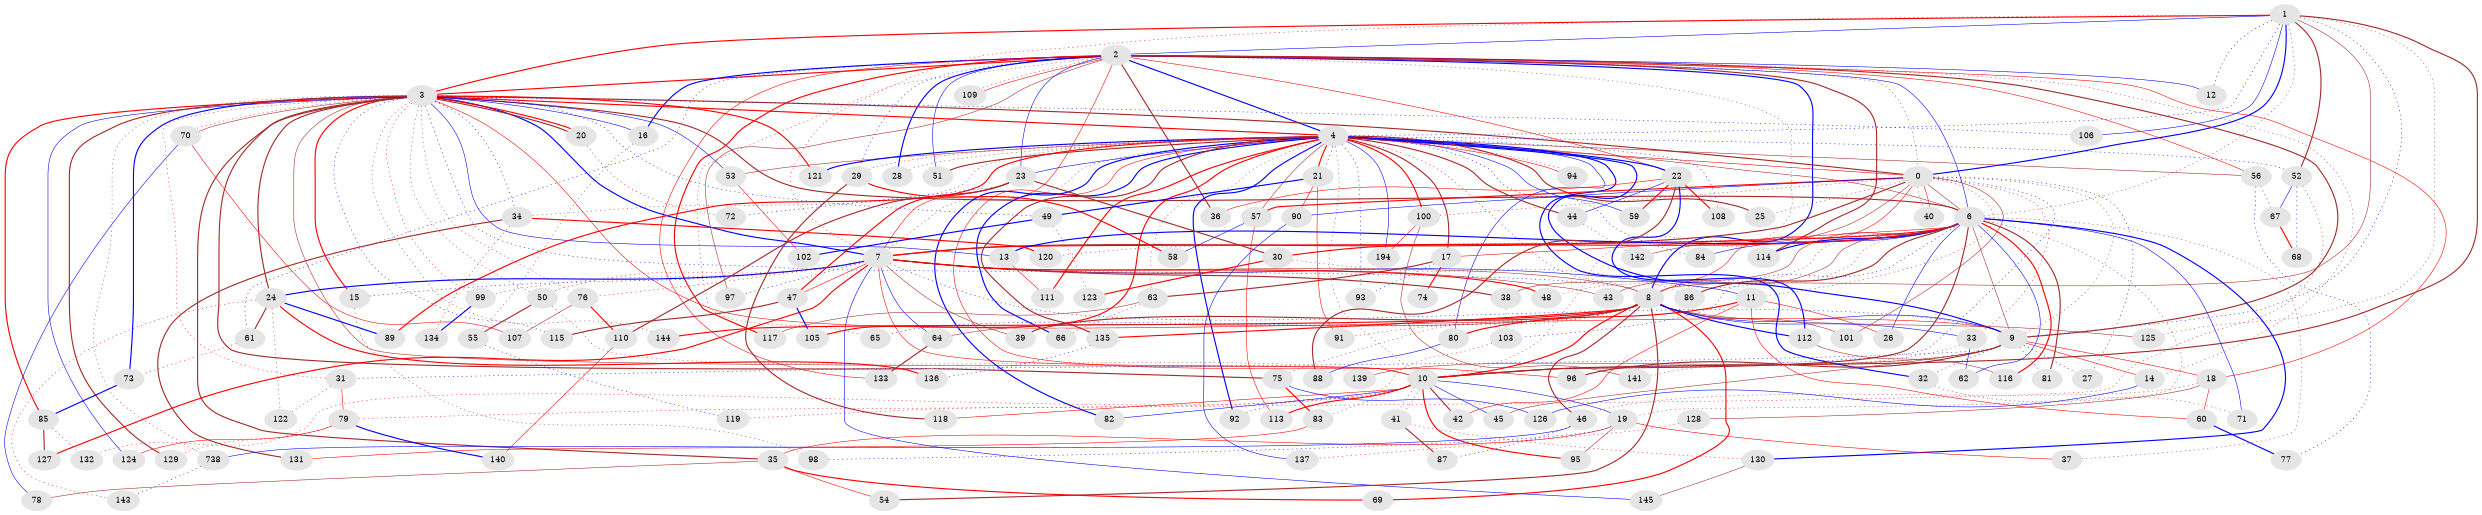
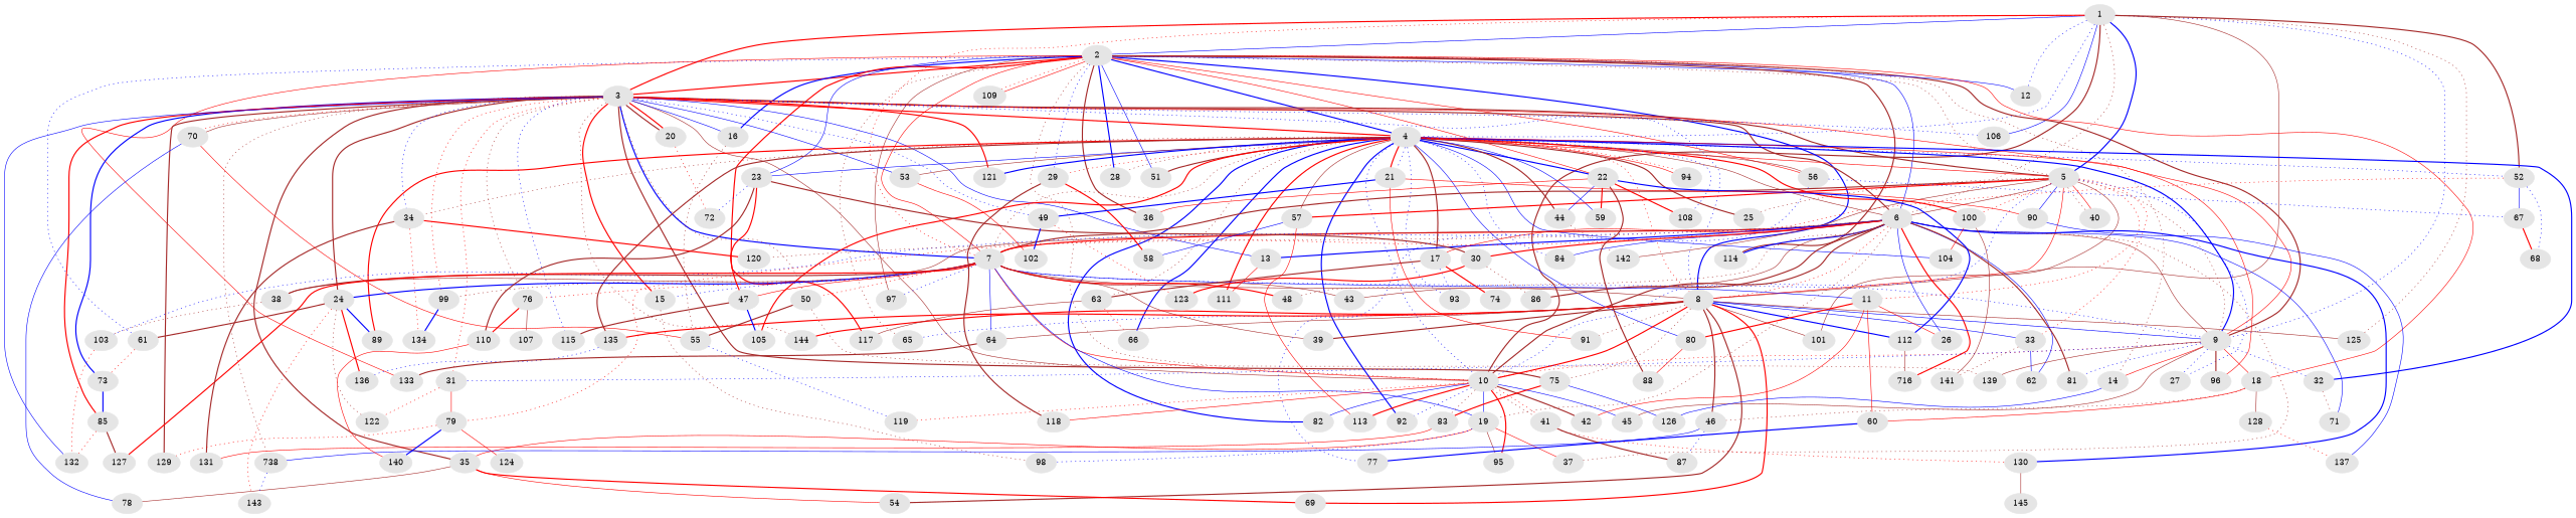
  graph {
    node [color=gray90 style=filled]
    edge [color=brown style=bold]
    1
    2
    3
    4
-   5 [label=0]
+   5
    6
    7
    8
    9
    10
    12
    52
    106
    125
    14
    16
    18
    22
    23
    28
    29
    36
    51
    56
    61
    65
    97
    109
    114
    117
    133
    13
    15
    20
    24
    31
    34
    35
    49
    50
    53
    70
    73
    75
    76
    85
    99
    115
    121
    124
    129
    n52 [label=738]
    144
    17
    21
    25
    32
    44
    57
    59
    63
    66
    80
    82
    84
    89
    92
    93
    94
    96
    100
-   104 [label=194]
+   104
    105
    108
    111
    135
    11
    27
    33
    40
    90
    101
    142
    19
    26
    30
    37
    38
    43
    48
    62
    71
    81
    86
    103
-   116
+   116 [label=716]
    120
    130
    39
    47
    64
    127
    145
    46
    54
    69
    91
    112
    45
    139
    41
    42
    83
    95
    113
    118
    119
    79
    67
    68
    126
    55
    128
    60
    88
    72
    110
    58
    77
    98
    122
    136
    143
    131
    134
    78
    123
    102
    107
    132
    74
    141
    137
    87
    140
    1 -- 2 [color=blue style=solid]
    1 -- 3 [color=red]
    1 -- 4 [color=blue style=dotted]
    1 -- 5 [color=blue]
    1 -- 6 [style=dotted]
    1 -- 7 [color=red style=dotted]
    1 -- 8 [style=solid]
    1 -- 9 [color=blue style=dotted]
    1 -- 10
    1 -- 12 [color=blue style=dotted]
    1 -- 52
    1 -- 106 [color=blue style=solid]
    1 -- 125 [style=dotted]
    2 -- 3 [color=red]
    2 -- 4 [color=blue]
    2 -- 5 [style=dotted]
    2 -- 6 [color=blue style=solid]
    2 -- 7 [color=red style=solid]
    2 -- 8 [color=blue]
    2 -- 9
    2 -- 10 [style=dotted]
    2 -- 12 [color=blue style=solid]
    2 -- 14 [style=dotted]
    2 -- 16 [color=blue]
    2 -- 18 [color=red style=solid]
    2 -- 22 [color=red style=solid]
    2 -- 23 [color=blue style=solid]
    2 -- 28 [color=blue]
    2 -- 29 [color=blue style=dotted]
    2 -- 36
    2 -- 51 [color=blue style=solid]
    2 -- 56 [color=red style=solid]
    2 -- 61 [color=blue style=dotted]
    2 -- 65 [style=dotted]
    2 -- 97 [style=solid]
    2 -- 109 [color=red style=dotted]
    2 -- 109 [color=red style=solid]
    2 -- 114
    2 -- 117 [color=red]
    2 -- 133 [color=red style=solid]
    3 -- 4 [color=red]
    3 -- 5
    3 -- 6
    3 -- 7 [color=blue]
    3 -- 8 [color=blue style=dotted]
    3 -- 9 [color=red style=solid]
    3 -- 10 [style=solid]
    3 -- 106 [color=blue style=dotted]
    3 -- 16 [color=blue style=solid]
    3 -- 13 [color=blue style=solid]
    3 -- 15 [color=red]
    3 -- 20
    3 -- 20 [color=red]
    3 -- 24
    3 -- 31 [color=red style=dotted]
    3 -- 34 [color=blue style=dotted]
    3 -- 35
    3 -- 49 [color=blue style=dotted]
    3 -- 50 [style=dotted]
    3 -- 53 [color=blue style=solid]
    3 -- 70 [color=red style=dotted]
    3 -- 70 [style=solid]
    3 -- 73 [color=blue]
    3 -- 75
    3 -- 76 [style=dotted]
    3 -- 85 [color=red]
    3 -- 99 [color=red style=dotted]
    3 -- 115 [color=blue style=dotted]
    3 -- 121 [color=red]
-   3 -- 124 [color=blue style=solid]
+   3 -- 132 [color=blue style=solid]
    3 -- 129
    3 -- n52 [style=dotted]
    3 -- 144 [style=dotted]
    4 -- 5 [color=red style=solid]
    4 -- 6 [style=solid]
    4 -- 7 [style=dotted]
    4 -- 8 [color=red style=dotted]
    4 -- 9 [color=blue]
-   4 -- 10 [style=dotted]
+   4 -- 10 [color=blue style=dotted]
    4 -- 52 [color=blue style=dotted]
    4 -- 22 [color=blue]
    4 -- 23 [color=blue style=solid]
    4 -- 28 [style=dotted]
    4 -- 29 [color=red style=dotted]
    4 -- 51
    4 -- 56 [style=solid]
    4 -- 34 [style=dotted]
    4 -- 53 [style=solid]
    4 -- 121 [color=blue]
    4 -- 17
    4 -- 21 [color=red]
    4 -- 21 [color=blue style=dotted]
    4 -- 25
    4 -- 32 [color=blue]
    4 -- 44
    4 -- 57 [style=solid]
    4 -- 59 [color=blue style=solid]
    4 -- 63 [style=dotted]
    4 -- 66 [color=blue]
    4 -- 80 [color=blue style=solid]
    4 -- 82 [color=blue]
    4 -- 84 [color=blue style=dotted]
    4 -- 89 [color=red]
    4 -- 92 [color=blue]
    4 -- 93 [color=blue style=dotted]
    4 -- 94 [color=red style=solid]
    4 -- 94 [color=red style=dotted]
    4 -- 96 [color=red style=solid]
    4 -- 100 [color=red]
    4 -- 104 [color=blue style=solid]
    4 -- 105 [color=red]
    4 -- 108 [color=blue style=dotted]
    4 -- 111 [color=red]
    4 -- 135
    5 -- 6 [style=solid]
    5 -- 7
    5 -- 8 [color=red style=solid]
    5 -- 9 [style=dotted]
    5 -- 10 [color=blue style=dotted]
    5 -- 25 [style=dotted]
    5 -- 57 [color=red]
    5 -- 100 [color=red style=dotted]
    5 -- 11 [color=red style=dotted]
    5 -- 27 [color=blue style=dotted]
    5 -- 33 [color=red style=dotted]
    5 -- 40 [style=dotted]
    5 -- 40 [color=red style=solid]
    5 -- 90 [color=blue style=solid]
    5 -- 101 [style=solid]
    5 -- 142 [style=solid]
    6 -- 7 [color=red]
    6 -- 8 [color=red style=dotted]
    6 -- 9 [style=solid]
    6 -- 10
    6 -- 114 [color=blue]
    6 -- 13 [color=blue]
    6 -- 17 [color=red style=solid]
    6 -- 84 [color=blue style=solid]
    6 -- 19 [style=dotted]
    6 -- 26 [color=blue style=solid]
    6 -- 30 [color=red]
    6 -- 37 [style=dotted]
    6 -- 38 [style=solid]
    6 -- 43 [style=solid]
    6 -- 48 [style=dotted]
    6 -- 62 [color=blue style=solid]
    6 -- 71 [color=blue style=solid]
    6 -- 81
    6 -- 86
    6 -- 103 [color=blue style=dotted]
    6 -- 116 [color=red]
    6 -- 120 [style=dotted]
    6 -- 130 [color=blue]
    7 -- 8 [style=solid]
    7 -- 9 [color=blue style=dotted]
    7 -- 10 [color=red style=solid]
    7 -- 97 [color=blue style=dotted]
    7 -- 15 [color=blue style=dotted]
    7 -- 24 [color=blue]
    7 -- 50 [color=red style=dotted]
    7 -- 76 [color=red style=dotted]
    7 -- 99 [style=dotted]
    7 -- 11 [color=blue style=solid]
    7 -- 38
    7 -- 43 [style=solid]
    7 -- 48 [color=red]
    7 -- 39 [style=solid]
    7 -- 47 [color=red style=solid]
    7 -- 64 [color=blue style=solid]
    7 -- 127 [color=red]
-   7 -- 145 [color=blue style=solid]
+   7 -- 19 [color=blue style=solid]
    8 -- 9 [color=blue style=solid]
    8 -- 10 [color=red]
    8 -- 125 [style=solid]
    8 -- 65 [color=blue style=dotted]
    8 -- 75 [style=dotted]
    8 -- 144 [color=red]
    8 -- 135 [color=red]
    8 -- 33 [color=blue style=solid]
    8 -- 101 [style=solid]
    8 -- 39
    8 -- 64 [style=solid]
    8 -- 46
    8 -- 54
    8 -- 69 [color=red]
    8 -- 91 [style=dotted]
    8 -- 112 [color=blue]
    9 -- 10 [color=red style=dotted]
    9 -- 14 [color=red style=solid]
    9 -- 18 [color=red style=solid]
    9 -- 31 [color=blue style=dotted]
    9 -- 32 [color=blue style=dotted]
    9 -- 96
    9 -- 27 [color=blue style=dotted]
    9 -- 81 [color=blue style=dotted]
    9 -- 45 [style=solid]
    9 -- 139 [style=solid]
    10 -- 82 [color=blue style=solid]
    10 -- 92 [color=blue style=dotted]
    10 -- 19 [color=blue style=solid]
    10 -- 45 [color=blue style=solid]
    10 -- 41 [style=dotted]
    10 -- 41 [color=red style=dotted]
    10 -- 42
    10 -- 83 [style=dotted]
    10 -- 95 [color=red]
    10 -- 113 [color=red]
    10 -- 118 [color=red style=solid]
    10 -- 119 [color=red style=dotted]
    52 -- 79 [color=red style=dotted]
    52 -- 67 [color=blue style=solid]
    52 -- 68 [color=blue style=dotted]
    14 -- 126 [color=blue style=solid]
    16 -- 55 [style=dotted]
    18 -- 46 [style=dotted]
    18 -- 128 [style=solid]
    18 -- 60 [color=red style=solid]
    22 -- 36 [color=red style=solid]
    22 -- 44 [color=blue style=solid]
    22 -- 59 [color=red]
    22 -- 108 [color=red]
    22 -- 112 [color=blue]
    22 -- 88
    23 -- 30
    23 -- 47 [color=red]
    23 -- 72 [color=blue style=dotted]
    23 -- 110
    29 -- 118
    29 -- 58 [color=red]
    56 -- 67 [color=blue style=dotted]
    56 -- 77 [color=blue style=dotted]
    61 -- 73 [color=red style=dotted]
    13 -- 111 [color=red style=solid]
    15 -- 98 [style=dotted]
    20 -- 72 [color=red style=dotted]
    24 -- 61
    24 -- 89 [color=blue]
    24 -- 122 [style=dotted]
    24 -- 136 [color=red]
    24 -- 143 [color=red style=dotted]
    31 -- 79 [color=red style=solid]
    31 -- 122 [color=red style=dotted]
    34 -- 120 [color=red]
    34 -- 131
    34 -- 134 [color=red style=dotted]
    35 -- 54 [color=red style=solid]
    35 -- 69 [color=red]
    35 -- 78 [style=solid]
    49 -- 123 [color=red style=dotted]
    49 -- 102 [color=blue]
    50 -- 139 [style=dotted]
    50 -- 55
    53 -- 102 [color=red style=solid]
    70 -- 78 [color=blue style=solid]
-   70 -- 107 [color=red style=solid]
+   70 -- 55 [color=red style=solid]
    73 -- 85 [color=blue]
    75 -- 83 [color=red]
    75 -- 126 [color=blue style=solid]
    76 -- 110 [color=red]
    76 -- 107 [style=solid]
    85 -- 127
    85 -- 132 [color=red style=dotted]
    99 -- 134 [color=blue]
    n52 -- 143 [color=blue style=dotted]
    17 -- 63
    17 -- 93 [color=blue style=dotted]
    17 -- 74 [color=red]
    21 -- 49 [color=blue]
    21 -- 90 [color=red style=solid]
    21 -- 91 [color=red style=solid]
    32 -- 71 [style=dotted]
    44 -- 142 [style=dotted]
    57 -- 113 [color=red style=solid]
    57 -- 58 [color=blue style=solid]
    63 -- 117 [style=solid]
    63 -- 66 [color=red style=dotted]
-   80 -- 88 [color=blue style=solid]
+   80 -- 88 [color=red style=solid]
    100 -- 104 [color=red style=solid]
    100 -- 141 [style=solid]
    135 -- 136 [color=blue style=dotted]
    11 -- 80 [color=red]
    11 -- 26 [color=red style=solid]
    11 -- 42 [color=red style=solid]
    11 -- 60 [color=red style=solid]
    33 -- 62 [color=blue style=solid]
    33 -- 141 [style=dotted]
    90 -- 137 [color=blue style=solid]
    19 -- 35 [color=red style=solid]
    19 -- 37 [color=red style=solid]
    19 -- 95 [style=solid]
    19 -- 98 [color=blue style=dotted]
    30 -- 86 [style=dotted]
    30 -- 123 [color=red]
    38 -- 103 [style=dotted]
    103 -- 132 [color=red style=dotted]
    130 -- 145 [style=solid]
    47 -- 115
    47 -- 105 [color=blue]
    64 -- 133
    46 -- n52 [color=blue style=solid]
    46 -- 87 [color=blue style=dotted]
    112 -- 116 [style=solid]
    41 -- 130 [color=red style=dotted]
    41 -- 87
    83 -- 131 [color=red style=solid]
    79 -- 124 [color=red style=solid]
    79 -- 129 [color=red style=dotted]
    79 -- 140 [color=blue]
    67 -- 68 [color=red]
    55 -- 119 [color=blue style=dotted]
    128 -- 137 [color=red style=dotted]
    60 -- 77 [color=blue]
    110 -- 140 [color=red style=solid]
  }
